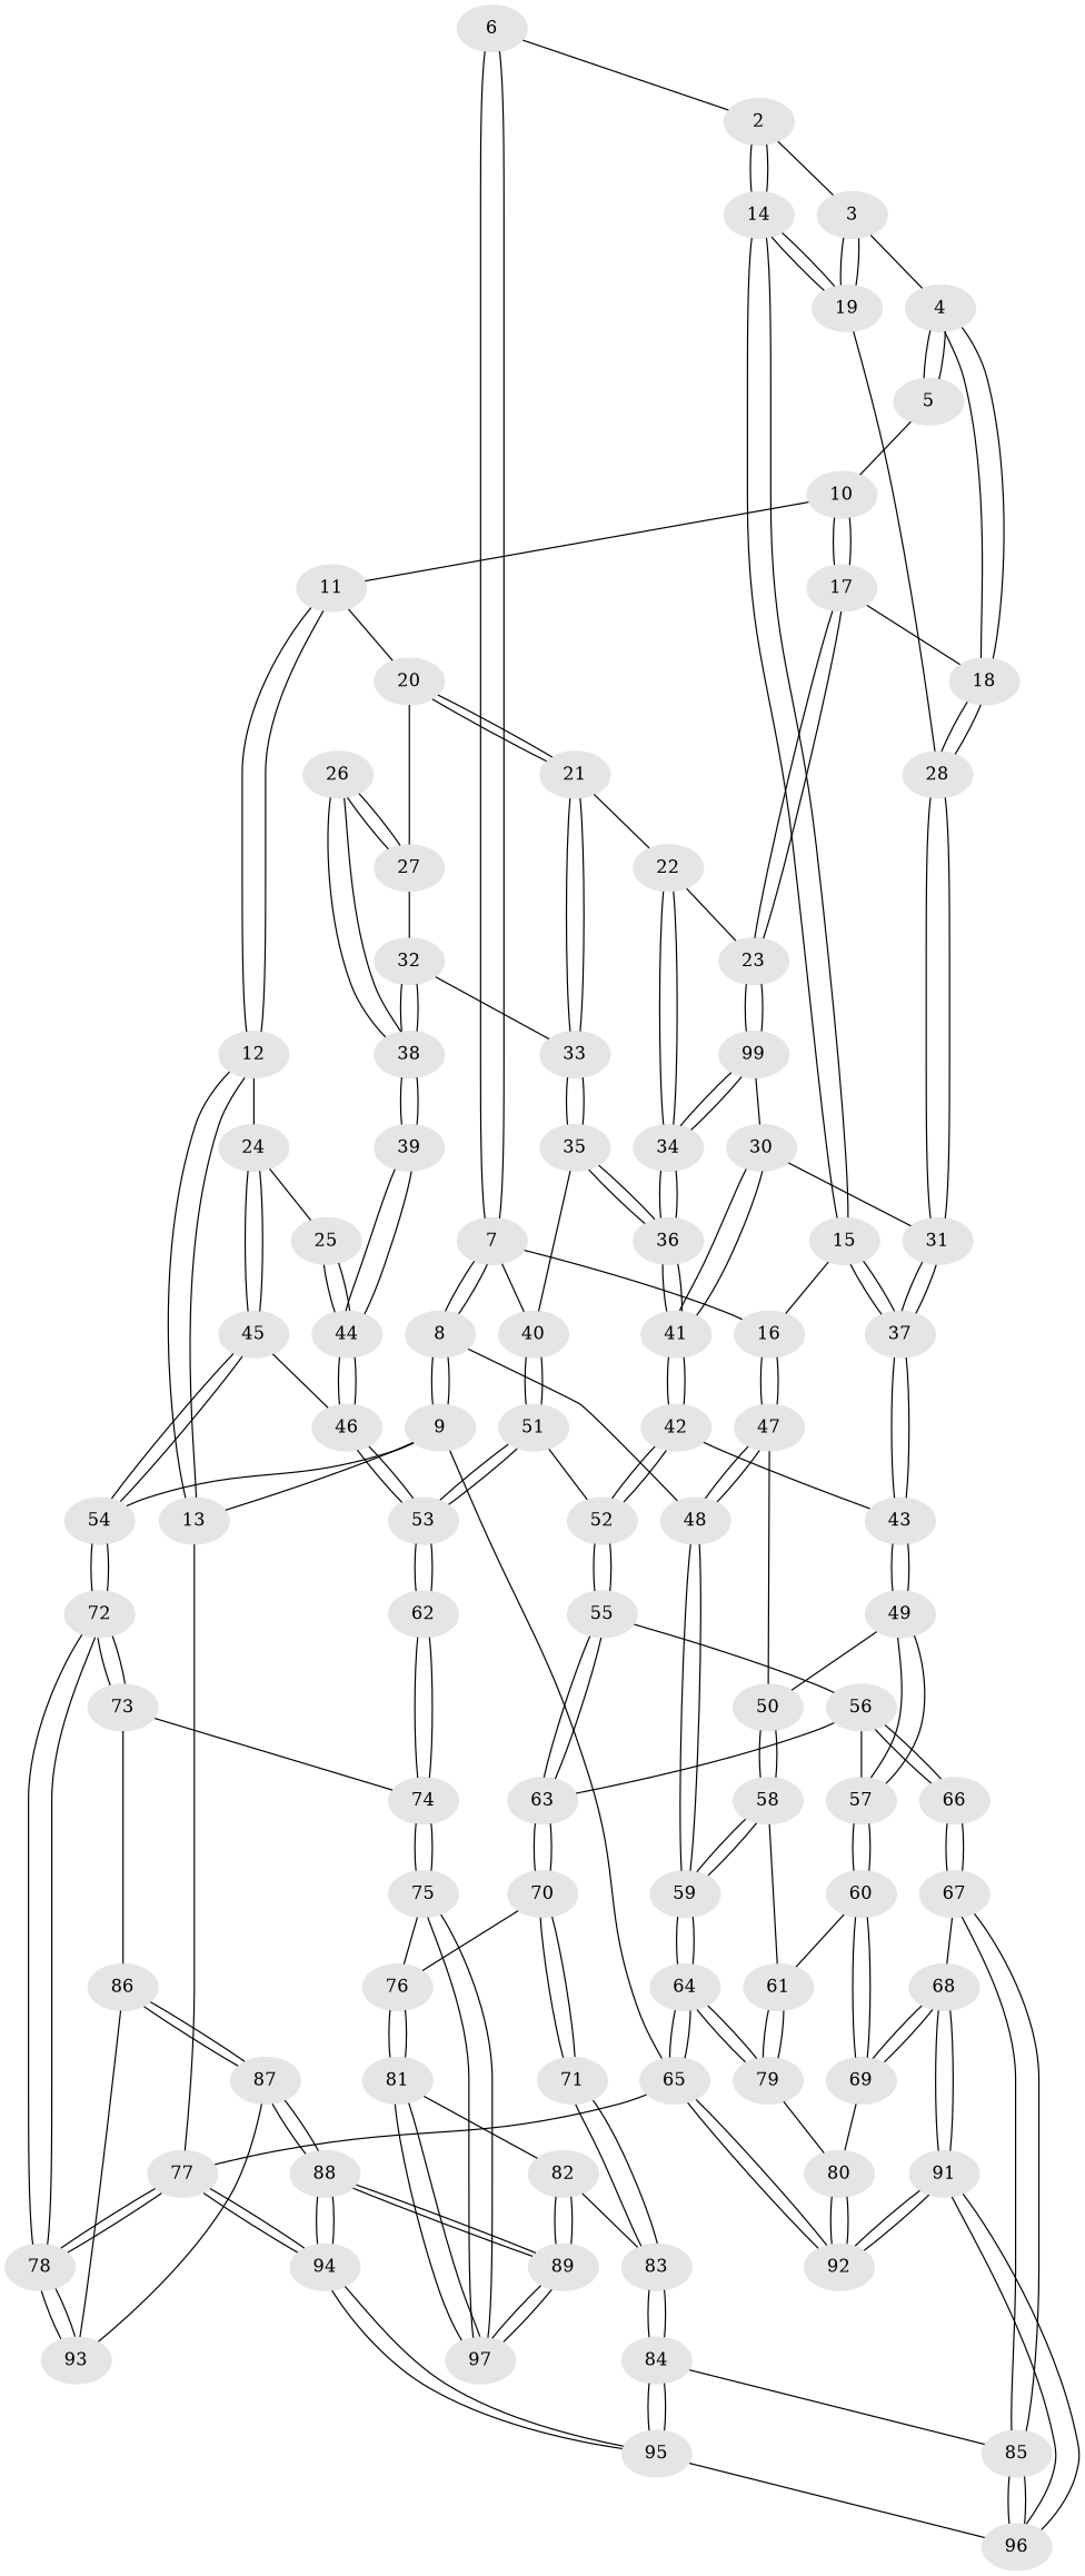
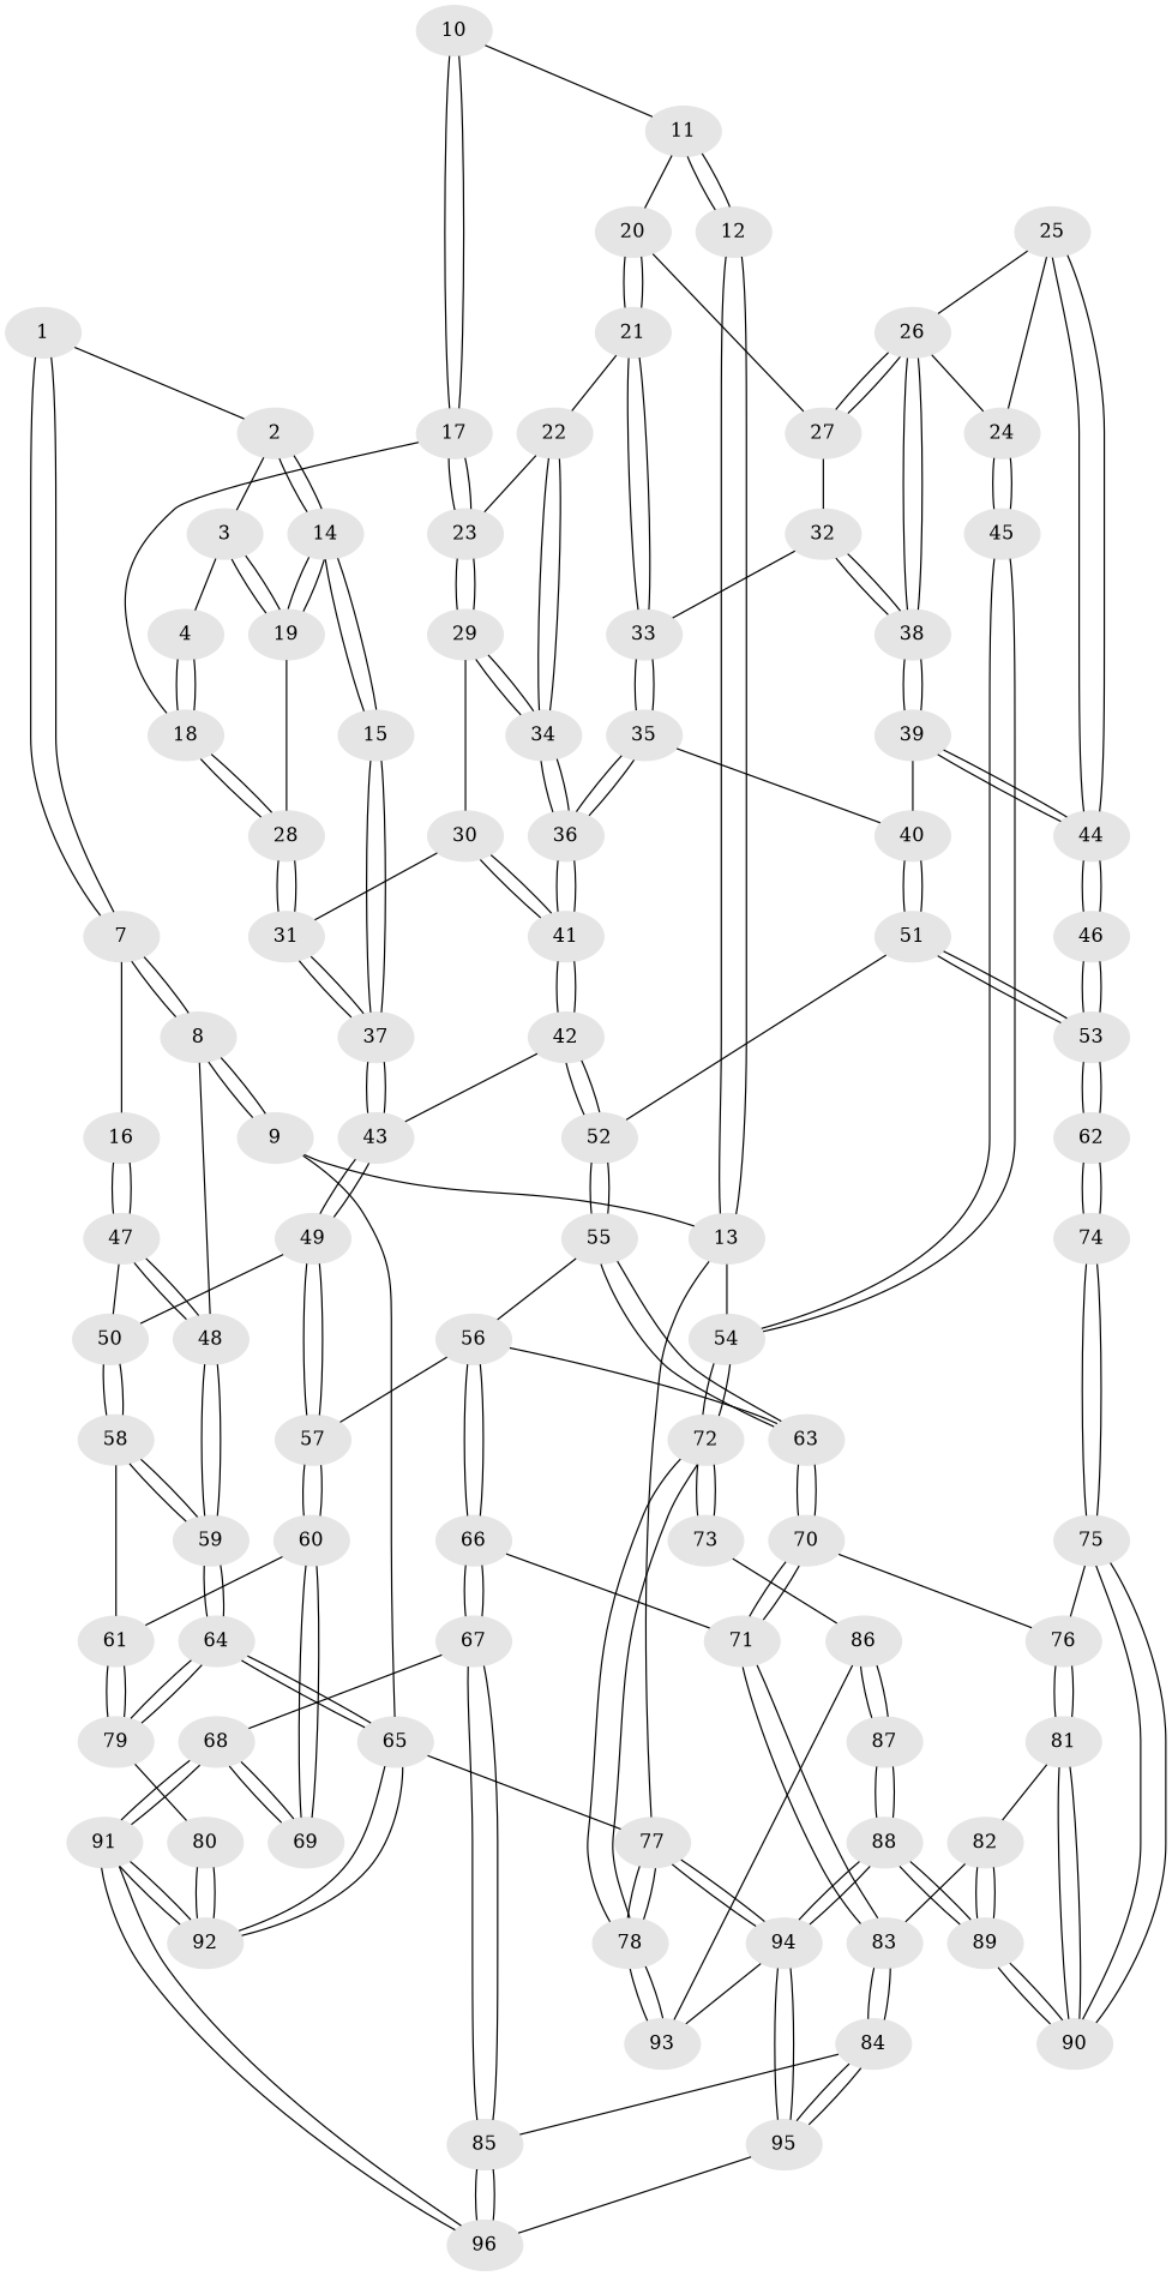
  graph {
    node [color=gray90 style=filled]
-   1 [label=6]
+   1
    2
    7
    3
    14
    8
    16
    4
    19
    15
-   5
    18
    28
    10
    11
    17
    9
    13
    65
    48
    47
    59
    54
    77
    92
    12
    20
    23
    24
    21
    27
    25
    45
    72
    78
    94
    37
    43
    50
-   29 [label=99]
+   29
    31
    22
    33
    32
    34
    35
    36
    30
    26
    44
    46
    38
    39
    41
    42
    40
    51
    49
    52
    53
    55
    57
    62
    58
    64
    60
    61
    56
    63
    74
    73
    66
    70
    67
    71
    69
    79
    80
    75
    76
    68
    85
    83
    91
    96
    81
    84
    86
    93
    87
-   90 [label=97]
+   90
    82
    95
    89
    88
    1 -- 2
    1 -- 7
    1 -- 7
    2 -- 3
    2 -- 14
    2 -- 14
    7 -- 8
    7 -- 8
    7 -- 16
    3 -- 4
    3 -- 19
    3 -- 19
    14 -- 19
    14 -- 19
    14 -- 15
    14 -- 15
    8 -- 9
    8 -- 9
    8 -- 48
    16 -- 47
    16 -- 47
-   4 -- 5
-   4 -- 5
    4 -- 18
    4 -- 18
    19 -- 28
-   15 -- 16
    15 -- 37
    15 -- 37
-   5 -- 10
    18 -- 28
    18 -- 28
    28 -- 31
    28 -- 31
    10 -- 11
    10 -- 17
    10 -- 17
    11 -- 12
    11 -- 12
    11 -- 20
    17 -- 18
    17 -- 23
    17 -- 23
    9 -- 13
    9 -- 65
-   9 -- 54
+   13 -- 54
    13 -- 77
    65 -- 77
    65 -- 92
    65 -- 92
    48 -- 59
    48 -- 59
    47 -- 48
    47 -- 48
    47 -- 50
    59 -- 64
    59 -- 64
    54 -- 72
    54 -- 72
    77 -- 78
    77 -- 78
    77 -- 94
    77 -- 94
    12 -- 13
    12 -- 13
-   12 -- 24
+   26 -- 24
    20 -- 21
    20 -- 21
    20 -- 27
    23 -- 29
    23 -- 29
    24 -- 25
    24 -- 45
    24 -- 45
    21 -- 22
    21 -- 33
    21 -- 33
    27 -- 32
+   25 -- 26
    25 -- 44
    25 -- 44
    45 -- 54
    45 -- 54
-   45 -- 46
    72 -- 78
    72 -- 78
    72 -- 73
    72 -- 73
    78 -- 93
    78 -- 93
    94 -- 95
    94 -- 95
    37 -- 43
    37 -- 43
    43 -- 49
    43 -- 49
    50 -- 58
    50 -- 58
    29 -- 34
    29 -- 34
    29 -- 30
    31 -- 37
    31 -- 37
    22 -- 23
    22 -- 34
    22 -- 34
    33 -- 35
    33 -- 35
    32 -- 33
    32 -- 38
    32 -- 38
    34 -- 36
    34 -- 36
    35 -- 36
    35 -- 36
    35 -- 40
    36 -- 41
    36 -- 41
    30 -- 31
    30 -- 41
    30 -- 41
    26 -- 27
    26 -- 27
    26 -- 38
    26 -- 38
    44 -- 46
    44 -- 46
    46 -- 53
    46 -- 53
    38 -- 39
    38 -- 39
    39 -- 44
    39 -- 44
-   7 -- 40
+   39 -- 40
    41 -- 42
    41 -- 42
    42 -- 43
    42 -- 52
    42 -- 52
    40 -- 51
    40 -- 51
    51 -- 52
    51 -- 53
    51 -- 53
    49 -- 50
    49 -- 57
    49 -- 57
    52 -- 55
    52 -- 55
    53 -- 62
    53 -- 62
    55 -- 56
    55 -- 63
    55 -- 63
    57 -- 60
    57 -- 60
    62 -- 74
    62 -- 74
    58 -- 59
    58 -- 59
    58 -- 61
    64 -- 65
    64 -- 65
    64 -- 79
    64 -- 79
    60 -- 61
    60 -- 69
    60 -- 69
    61 -- 79
    61 -- 79
    56 -- 57
    56 -- 63
    56 -- 66
    56 -- 66
    63 -- 70
    63 -- 70
    74 -- 75
    74 -- 75
-   73 -- 74
    73 -- 86
    66 -- 67
    66 -- 67
+   66 -- 71
    70 -- 71
    70 -- 71
    70 -- 76
    67 -- 68
    67 -- 85
    67 -- 85
    71 -- 83
    71 -- 83
-   69 -- 80
    79 -- 80
    80 -- 92
    80 -- 92
    75 -- 76
    75 -- 90
    75 -- 90
    76 -- 81
    76 -- 81
    68 -- 69
    68 -- 69
    68 -- 91
    68 -- 91
    85 -- 96
    85 -- 96
    83 -- 84
    83 -- 84
    91 -- 92
    91 -- 92
    91 -- 96
    91 -- 96
    81 -- 90
    81 -- 90
    81 -- 82
    84 -- 85
    84 -- 95
    84 -- 95
    86 -- 93
    86 -- 87
    86 -- 87
-   87 -- 93
+   94 -- 93
    87 -- 88
    87 -- 88
    82 -- 83
    82 -- 89
    82 -- 89
    95 -- 96
    89 -- 90
    89 -- 90
    88 -- 94
    88 -- 94
    88 -- 89
    88 -- 89
  }
